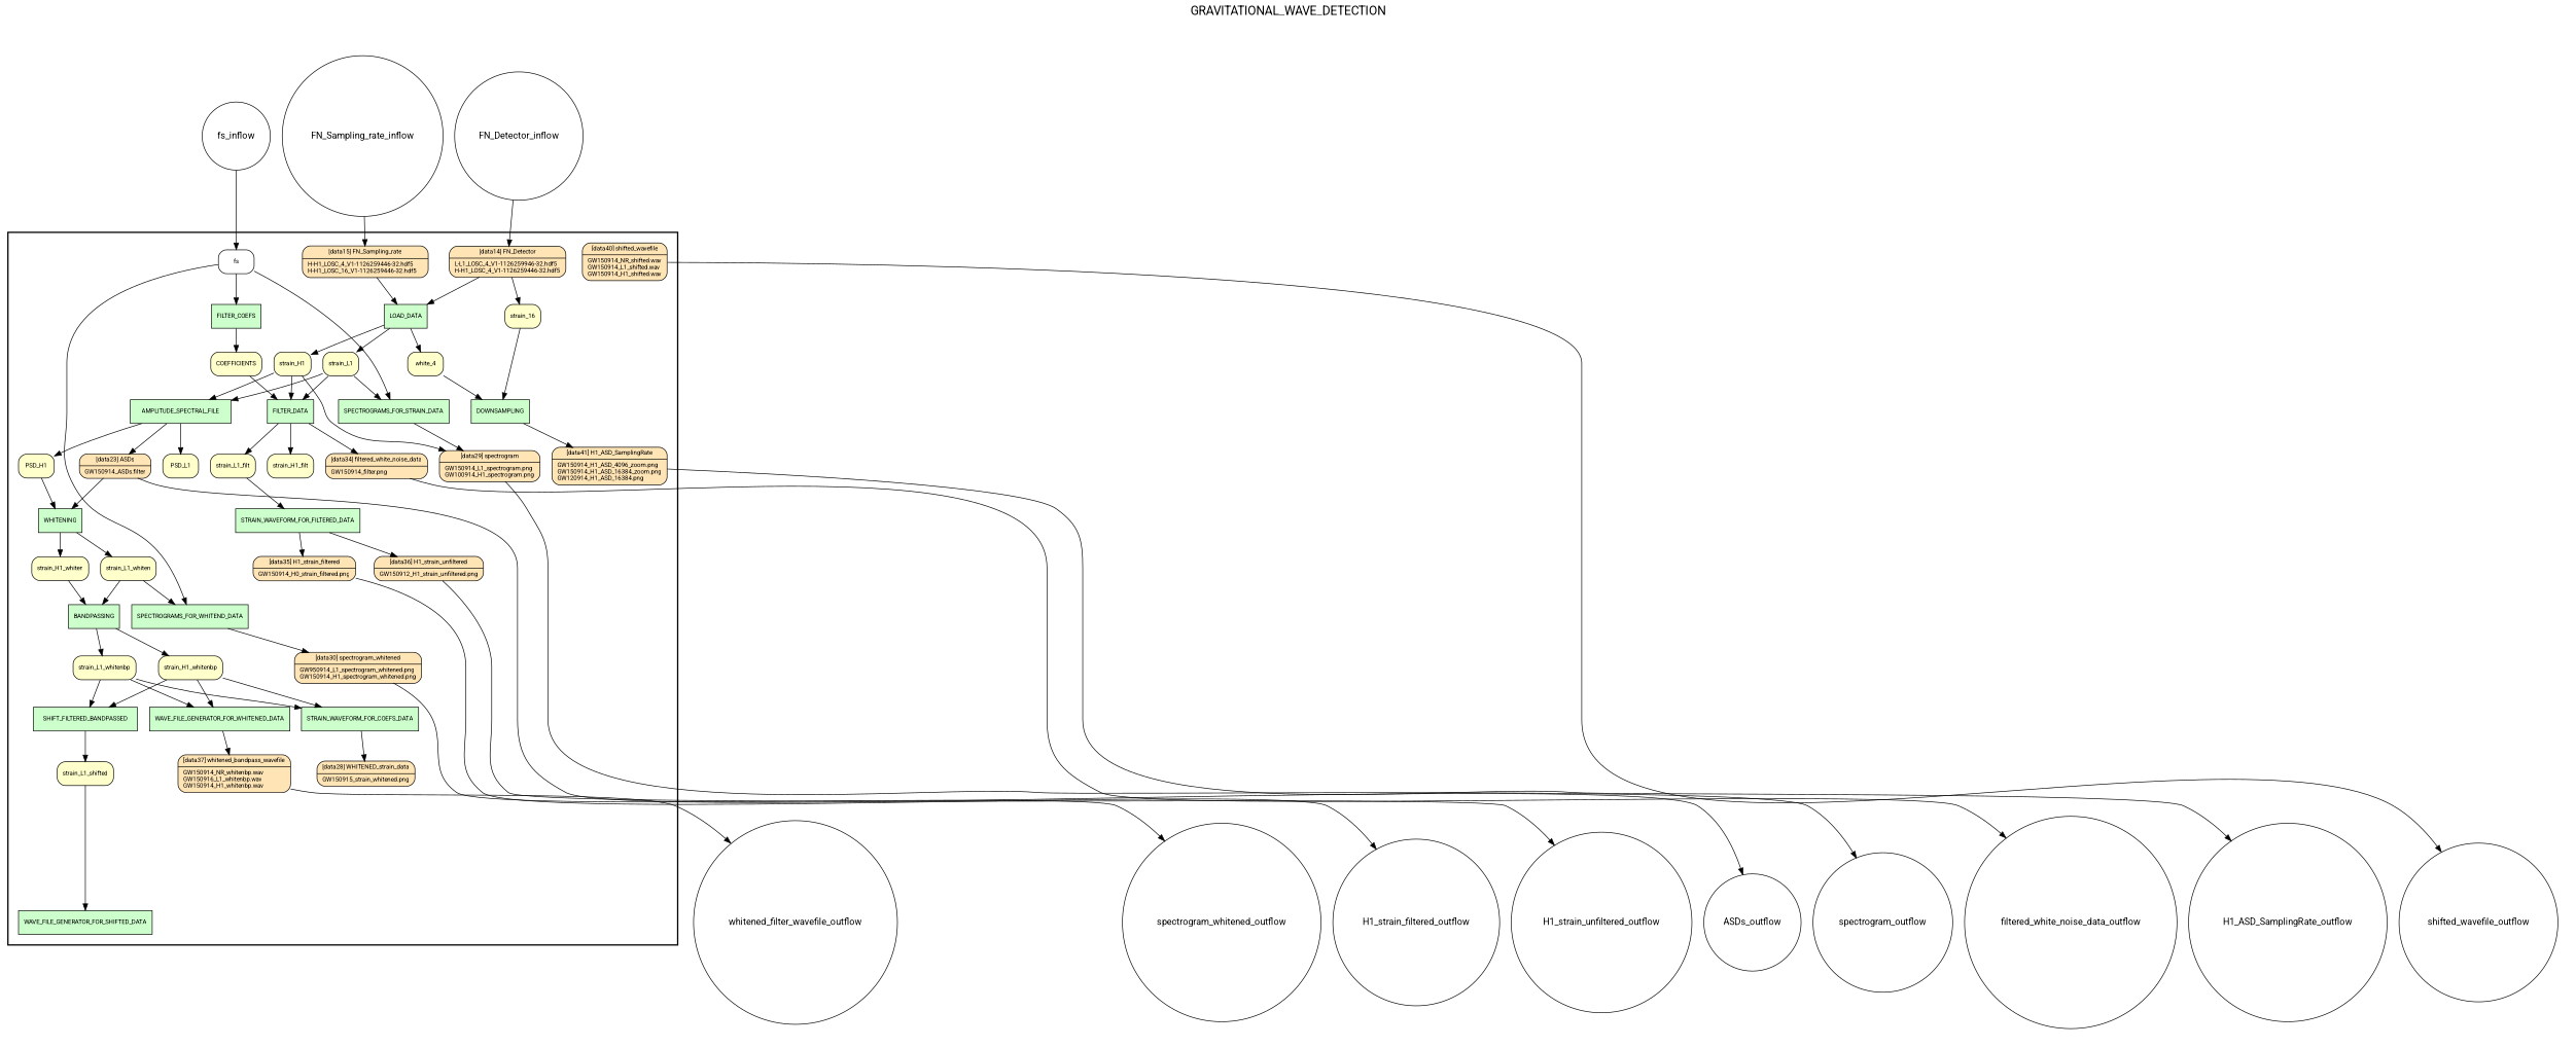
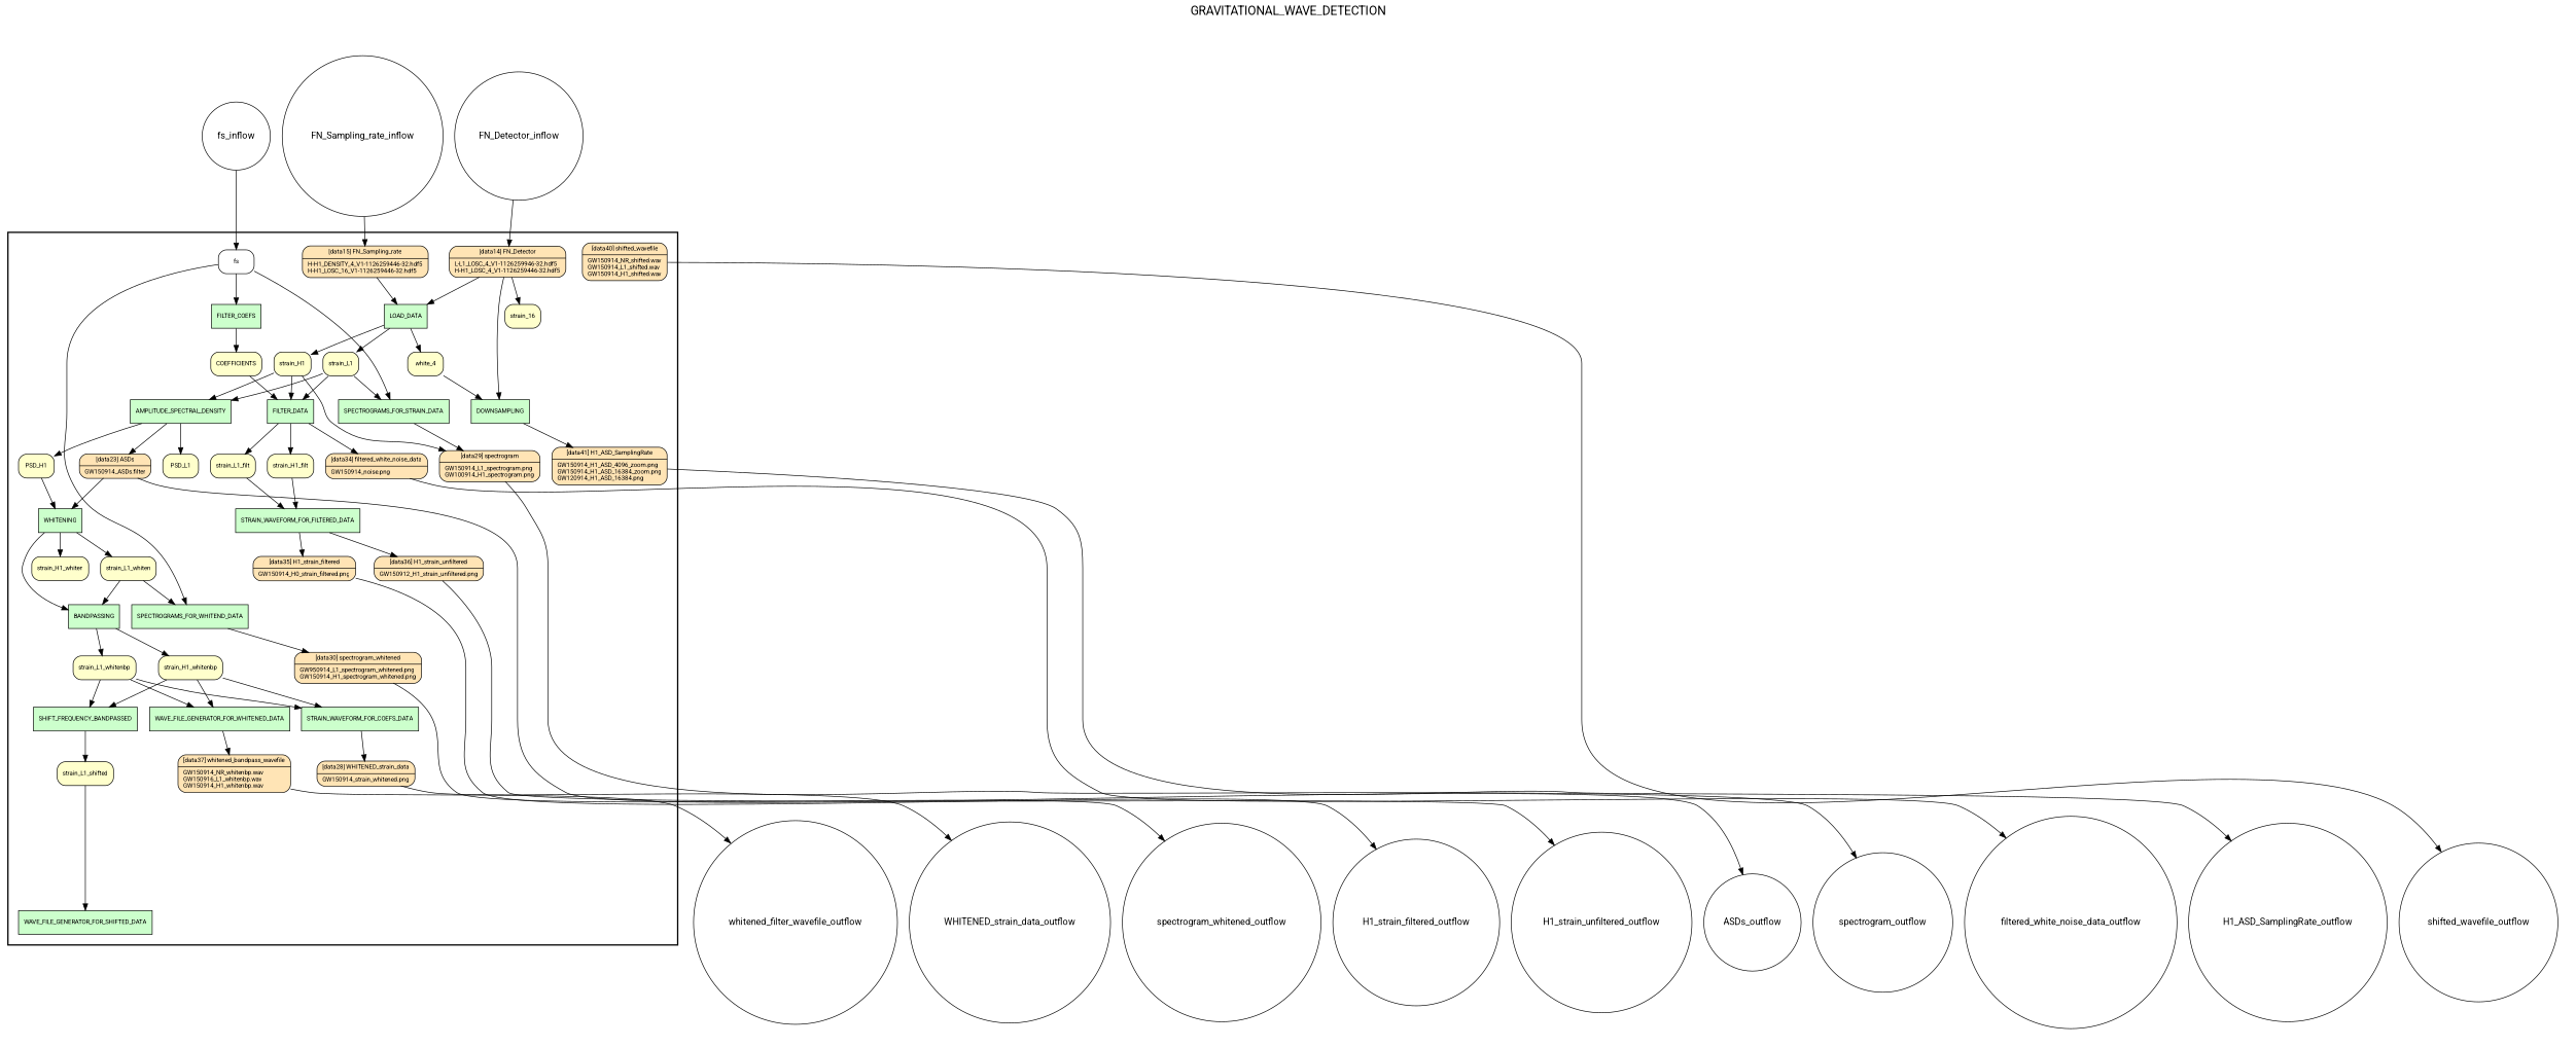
  digraph {
    fontname=Roboto
    fontsize=18
    label=GRAVITATIONAL_WAVE_DETECTION
    labelloc=t
    rankdir=TB
    node [fillcolor="#CCFFCC" fontname=Roboto fontsize=9 peripheries=1 shape=box style="rounded,filled"]
    edge [fontname=Roboto]
    LOAD_DATA [style=filled]
-   AMPLITUDE_SPECTRAL_DENSITY [style=filled label=AMPLITUDE_SPECTRAL_FILE]
+   AMPLITUDE_SPECTRAL_DENSITY [style=filled]
    WHITENING [style=filled]
    BANDPASSING [style=filled]
    n5 [label=STRAIN_WAVEFORM_FOR_COEFS_DATA style=filled]
    SPECTROGRAMS_FOR_STRAIN_DATA [style=filled]
    SPECTROGRAMS_FOR_WHITEND_DATA [style=filled]
    FILTER_COEFS [style=filled]
    FILTER_DATA [style=filled]
    STRAIN_WAVEFORM_FOR_FILTERED_DATA [style=filled]
    WAVE_FILE_GENERATOR_FOR_WHITENED_DATA [style=filled]
-   SHIFT_FREQUENCY_BANDPASSED [style=filled label=SHIFT_FILTERED_BANDPASSED]
+   SHIFT_FREQUENCY_BANDPASSED [style=filled]
    WAVE_FILE_GENERATOR_FOR_SHIFTED_DATA [style=filled]
    DOWNSAMPLING [style=filled]
    n15 [fillcolor="#FFE4B5" label="{<f0> [data14] FN_Detector |<f1>L-L1_LOSC_4_V1-1126259946-32.hdf5\lH-H1_LOSC_4_V1-1126259446-32.hdf5\l}" rankdir=LR shape=record]
-   n16 [fillcolor="#FFE4B5" label="{<f0> [data15] FN_Sampling_rate |<f1>H-H1_LOSC_4_V1-1126259446-32.hdf5\lH-H1_LOSC_16_V1-1126259446-32.hdf5\l}" rankdir=LR shape=record]
+   n16 [fillcolor="#FFE4B5" label="{<f0> [data15] FN_Sampling_rate |<f1>H-H1_DENSITY_4_V1-1126259446-32.hdf5\lH-H1_LOSC_16_V1-1126259446-32.hdf5\l}" rankdir=LR shape=record]
    strain_H1 [fillcolor="#FFFFCC"]
    strain_L1 [fillcolor="#FFFFCC"]
    strain_16 [fillcolor="#FFFFCC"]
    n20 [fillcolor="#FFFFCC" label=white_4]
    PSD_H1 [fillcolor="#FFFFCC"]
    PSD_L1 [fillcolor="#FFFFCC"]
    strain_H1_whiten [fillcolor="#FFFFCC"]
    strain_L1_whiten [fillcolor="#FFFFCC"]
    strain_H1_whitenbp [fillcolor="#FFFFCC"]
    strain_L1_whitenbp [fillcolor="#FFFFCC"]
    COEFFICIENTS [fillcolor="#FFFFCC"]
    strain_H1_filt [fillcolor="#FFFFCC"]
    strain_L1_filt [fillcolor="#FFFFCC"]
    strain_L1_shifted [fillcolor="#FFFFCC"]
    n31 [fillcolor="#FFE4B5" label="{<f0> [data23] ASDs |<f1>GW150914_ASDs.filter\l}" rankdir=LR shape=record]
-   n32 [fillcolor="#FFE4B5" label="{<f0> [data28] WHITENED_strain_data |<f1>GW150915_strain_whitened.png\l}" rankdir=LR shape=record]
+   n32 [fillcolor="#FFE4B5" label="{<f0> [data28] WHITENED_strain_data |<f1>GW150914_strain_whitened.png\l}" rankdir=LR shape=record]
    n33 [fillcolor="#FFE4B5" label="{<f0> [data29] spectrogram |<f1>GW150914_L1_spectrogram.png\lGW100914_H1_spectrogram.png\l}" rankdir=LR shape=record]
    n34 [fillcolor="#FFE4B5" label="{<f0> [data30] spectrogram_whitened |<f1>GW950914_L1_spectrogram_whitened.png\lGW150914_H1_spectrogram_whitened.png\l}" rankdir=LR shape=record]
-   n35 [fillcolor="#FFE4B5" label="{<f0> [data34] filtered_white_noise_data |<f1>GW150914_filter.png\l}" rankdir=LR shape=record]
+   n35 [fillcolor="#FFE4B5" label="{<f0> [data34] filtered_white_noise_data |<f1>GW150914_noise.png\l}" rankdir=LR shape=record]
    n36 [fillcolor="#FFE4B5" label="{<f0> [data35] H1_strain_filtered |<f1>GW150914_H0_strain_filtered.png\l}" rankdir=LR shape=record]
    n37 [fillcolor="#FFE4B5" label="{<f0> [data36] H1_strain_unfiltered |<f1>GW150912_H1_strain_unfiltered.png\l}" rankdir=LR shape=record]
    n38 [fillcolor="#FFE4B5" label="{<f0> [data37] whitened_bandpass_wavefile |<f1>GW150914_NR_whitenbp.wav\lGW150916_L1_whitenbp.wav\lGW150914_H1_whitenbp.wav\l}" rankdir=LR shape=record]
    n39 [fillcolor="#FFE4B5" label="{<f0> [data40] shifted_wavefile |<f1>GW150914_NR_shifted.wav\lGW150914_L1_shifted.wav\lGW150914_H1_shifted.wav\l}" rankdir=LR shape=record]
    n40 [fillcolor="#FFE4B5" label="{<f0> [data41] H1_ASD_SamplingRate |<f1>GW150914_H1_ASD_4096_zoom.png\lGW150914_H1_ASD_16384_zoom.png\lGW120914_H1_ASD_16384.png\l}" rankdir=LR shape=record]
    fs [fillcolor="#FFFFFF"]
    fs_inflow [fillcolor="#FFFFFF" shape=circle width=0.2 fontsize="" style=""]
    FN_Detector_inflow [fillcolor="#FFFFFF" shape=circle width=0.2 fontsize="" style=""]
    FN_Sampling_rate_inflow [fillcolor="#FFFFFF" shape=circle width=0.2 fontsize="" style=""]
    ASDs_outflow [fillcolor="#FFFFFF" shape=circle width=0.2 fontsize="" style=""]
+   WHITENED_strain_data_outflow [fillcolor="#FFFFFF" shape=circle width=0.2 fontsize="" style=""]
    spectrogram_outflow [fillcolor="#FFFFFF" shape=circle width=0.2 fontsize="" style=""]
    spectrogram_whitened_outflow [fillcolor="#FFFFFF" shape=circle width=0.2 fontsize="" style=""]
    filtered_white_noise_data_outflow [fillcolor="#FFFFFF" shape=circle width=0.2 fontsize="" style=""]
    H1_strain_filtered_outflow [fillcolor="#FFFFFF" shape=circle width=0.2 fontsize="" style=""]
    H1_strain_unfiltered_outflow [fillcolor="#FFFFFF" shape=circle width=0.2 fontsize="" style=""]
    n52 [fillcolor="#FFFFFF" label=whitened_filter_wavefile_outflow shape=circle width=0.2 fontsize="" style=""]
    shifted_wavefile_outflow [fillcolor="#FFFFFF" shape=circle width=0.2 fontsize="" style=""]
    H1_ASD_SamplingRate_outflow [fillcolor="#FFFFFF" shape=circle width=0.2 fontsize="" style=""]
    subgraph cluster_1 {
      color=black
      label=""
      penwidth=2
      subgraph cluster_2 {
        color=white
        label=""
        penwidth=2
        LOAD_DATA
        AMPLITUDE_SPECTRAL_DENSITY
        WHITENING
        BANDPASSING
        n5
        SPECTROGRAMS_FOR_STRAIN_DATA
        SPECTROGRAMS_FOR_WHITEND_DATA
        FILTER_COEFS
        FILTER_DATA
        STRAIN_WAVEFORM_FOR_FILTERED_DATA
        WAVE_FILE_GENERATOR_FOR_WHITENED_DATA
        SHIFT_FREQUENCY_BANDPASSED
        WAVE_FILE_GENERATOR_FOR_SHIFTED_DATA
        DOWNSAMPLING
        n15
        n16
        strain_H1
        strain_L1
        strain_16
        n20
        PSD_H1
        PSD_L1
        strain_H1_whiten
        strain_L1_whiten
        strain_H1_whitenbp
        strain_L1_whitenbp
        COEFFICIENTS
        strain_H1_filt
        strain_L1_filt
        strain_L1_shifted
        n31
        n32
        n33
        n34
        n35
        n36
        n37
        n38
        n39
        n40
        fs
      }
    }
    subgraph cluster_3 {
      color=white
      label=""
      penwidth=2
      subgraph cluster_4 {
        color=white
        label=""
        penwidth=2
        fs_inflow
        FN_Detector_inflow
        FN_Sampling_rate_inflow
      }
    }
    subgraph cluster_5 {
      color=white
      label=""
      penwidth=2
      subgraph cluster_6 {
        color=white
        label=""
        penwidth=2
        ASDs_outflow
+       WHITENED_strain_data_outflow
        spectrogram_outflow
        spectrogram_whitened_outflow
        filtered_white_noise_data_outflow
        H1_strain_filtered_outflow
        H1_strain_unfiltered_outflow
        n52
        shifted_wavefile_outflow
        H1_ASD_SamplingRate_outflow
      }
    }
    LOAD_DATA -> strain_H1
    LOAD_DATA -> strain_L1
    LOAD_DATA -> n20
    AMPLITUDE_SPECTRAL_DENSITY -> PSD_H1
    AMPLITUDE_SPECTRAL_DENSITY -> PSD_L1
    AMPLITUDE_SPECTRAL_DENSITY -> n31
    WHITENING -> strain_H1_whiten
    WHITENING -> strain_L1_whiten
    BANDPASSING -> strain_H1_whitenbp
    BANDPASSING -> strain_L1_whitenbp
    n5 -> n32
    SPECTROGRAMS_FOR_STRAIN_DATA -> n33
    SPECTROGRAMS_FOR_WHITEND_DATA -> n34
    FILTER_COEFS -> COEFFICIENTS
    FILTER_DATA -> strain_H1_filt
    FILTER_DATA -> strain_L1_filt
    FILTER_DATA -> n35
    STRAIN_WAVEFORM_FOR_FILTERED_DATA -> n36
    STRAIN_WAVEFORM_FOR_FILTERED_DATA -> n37
    WAVE_FILE_GENERATOR_FOR_WHITENED_DATA -> n38
    SHIFT_FREQUENCY_BANDPASSED -> strain_L1_shifted
    DOWNSAMPLING -> n40
    n15 -> LOAD_DATA
    n15 -> strain_16
    n16 -> LOAD_DATA
    strain_H1 -> AMPLITUDE_SPECTRAL_DENSITY
    strain_H1 -> FILTER_DATA
    strain_H1 -> n33
    strain_L1 -> AMPLITUDE_SPECTRAL_DENSITY
    strain_L1 -> SPECTROGRAMS_FOR_STRAIN_DATA
    strain_L1 -> FILTER_DATA
-   strain_16 -> DOWNSAMPLING
+   n15 -> DOWNSAMPLING
    n20 -> DOWNSAMPLING
    PSD_H1 -> WHITENING
-   strain_H1_whiten -> BANDPASSING
+   WHITENING -> BANDPASSING
    strain_L1_whiten -> BANDPASSING
    strain_L1_whiten -> SPECTROGRAMS_FOR_WHITEND_DATA
    strain_H1_whitenbp -> n5
    strain_H1_whitenbp -> WAVE_FILE_GENERATOR_FOR_WHITENED_DATA
    strain_H1_whitenbp -> SHIFT_FREQUENCY_BANDPASSED
    strain_L1_whitenbp -> n5
    strain_L1_whitenbp -> WAVE_FILE_GENERATOR_FOR_WHITENED_DATA
    strain_L1_whitenbp -> SHIFT_FREQUENCY_BANDPASSED
    COEFFICIENTS -> FILTER_DATA
+   strain_H1_filt -> STRAIN_WAVEFORM_FOR_FILTERED_DATA
    strain_L1_filt -> STRAIN_WAVEFORM_FOR_FILTERED_DATA
    strain_L1_shifted -> WAVE_FILE_GENERATOR_FOR_SHIFTED_DATA
    n31 -> WHITENING
    n31 -> ASDs_outflow
+   n32 -> WHITENED_strain_data_outflow
    n33 -> spectrogram_outflow
    n34 -> spectrogram_whitened_outflow
    n35 -> filtered_white_noise_data_outflow
    n36 -> H1_strain_filtered_outflow
    n37 -> H1_strain_unfiltered_outflow
    n38 -> n52
    n39 -> shifted_wavefile_outflow
    n40 -> H1_ASD_SamplingRate_outflow
    fs -> SPECTROGRAMS_FOR_STRAIN_DATA
    fs -> SPECTROGRAMS_FOR_WHITEND_DATA
    fs -> FILTER_COEFS
    fs_inflow -> fs
    FN_Detector_inflow -> n15
    FN_Sampling_rate_inflow -> n16
  }
